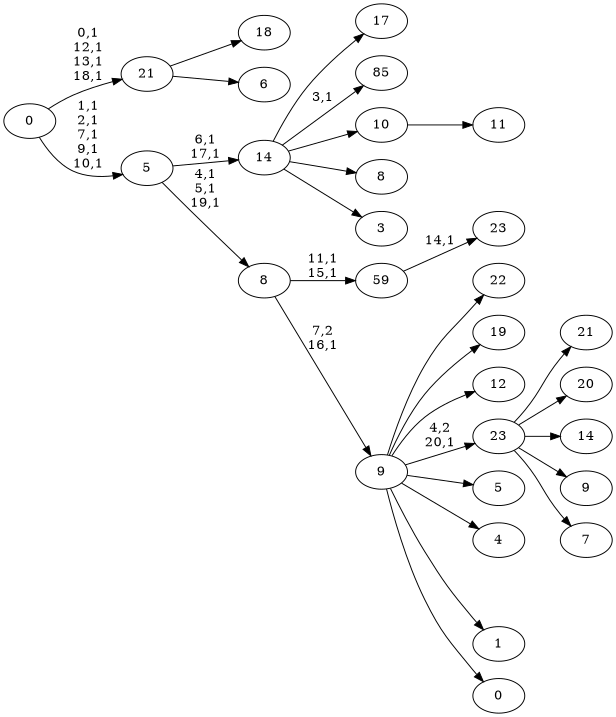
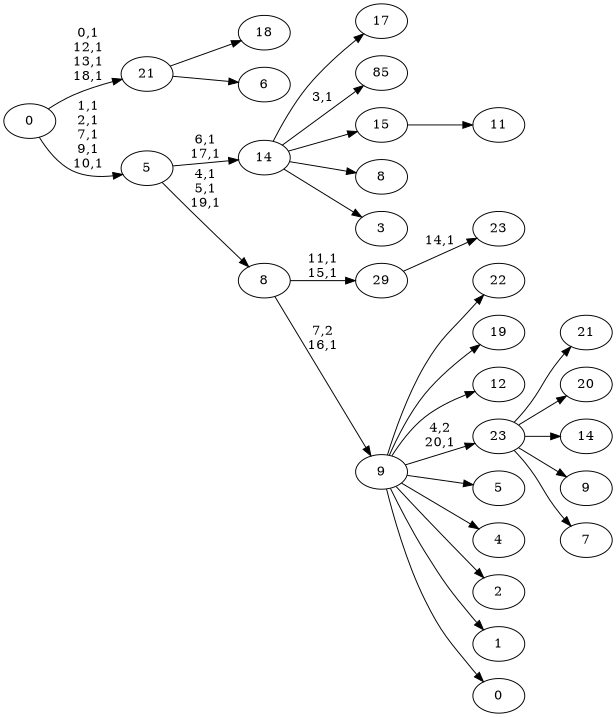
  digraph {
    rankdir=LR
    n1 [label=23]
    n2 [label=22]
    n3 [label=21]
    n4 [label=20]
    n5 [label=19]
    n6 [label=18]
    n7 [label=17]
    n8 [label=85]
    n9 [label=14]
    n10 [label=12]
    n11 [label=11]
-   29 [label=59]
-   n13 [label=10]
+   29
+   n13 [label=15]
    n14 [label=9]
    n15 [label=8]
    n16 [label=7]
    23
    n18 [label=6]
    21
    n20 [label=5]
    n21 [label=4]
    n22 [label=3]
    14
+   n24 [label=2]
    n25 [label=1]
    n26 [label=0]
    9
    8
    5
    0
    29 -> n1 [label="14,1"]
    n13 -> n11
    23 -> n3
    23 -> n4
    23 -> n9
    23 -> n14
    23 -> n16
    21 -> n6
    21 -> n18
    14 -> n7
    14 -> n8 [label="3,1"]
    14 -> n13
    14 -> n15
    14 -> n22
    9 -> n2
    9 -> n5
    9 -> n10
    9 -> 23 [label="4,2\n20,1"]
    9 -> n20
    9 -> n21
+   9 -> n24
    9 -> n25
    9 -> n26
    8 -> 29 [label="11,1\n15,1"]
    8 -> 9 [label="7,2\n16,1"]
    5 -> 14 [label="6,1\n17,1"]
    5 -> 8 [label="4,1\n5,1\n19,1"]
    0 -> 21 [label="0,1\n12,1\n13,1\n18,1"]
    0 -> 5 [label="1,1\n2,1\n7,1\n9,1\n10,1"]
  }
